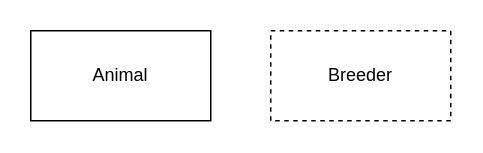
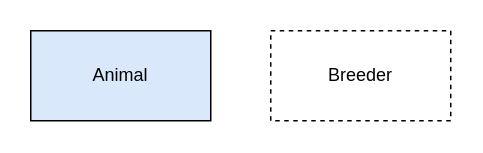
  <mxCell id="0" />
  <mxCell id="1" parent="0" />
- <mxCell id="2" value="Animal" style="rounded=0;whiteSpace=wrap;html=1;" vertex="1" parent="1"><mxGeometry x="20" y="20" width="120" height="60" as="geometry" /></mxCell>
+ <mxCell id="2" value="Animal" style="rounded=0;whiteSpace=wrap;html=1;fillColor=#dae8fc;" vertex="1" parent="1"><mxGeometry x="20" y="20" width="120" height="60" as="geometry" /></mxCell>
  <mxCell id="3" value="Breeder" style="rounded=0;whiteSpace=wrap;html=1;dashed=1;" vertex="1" parent="1"><mxGeometry x="180" y="20" width="120" height="60" as="geometry" /></mxCell>
